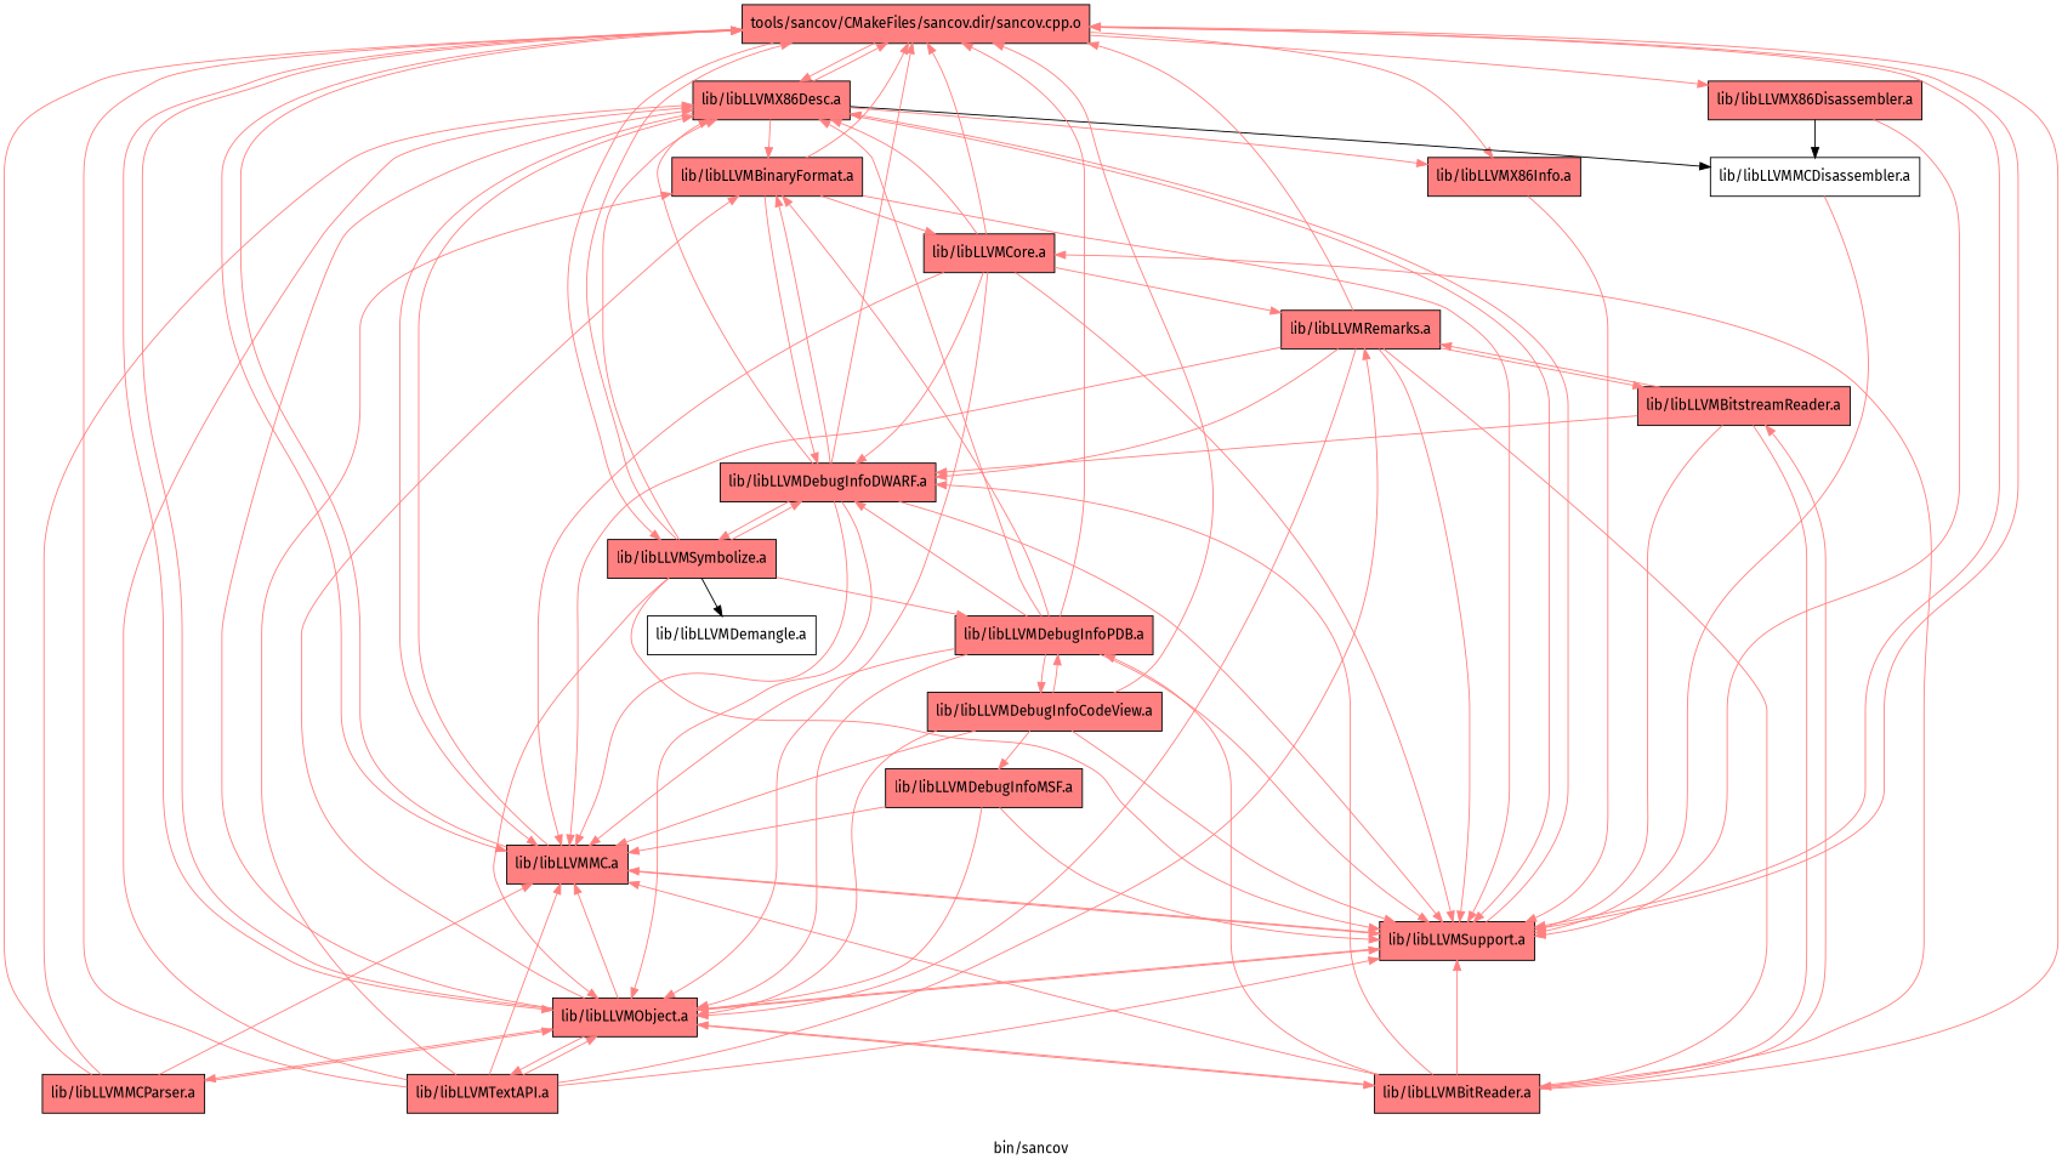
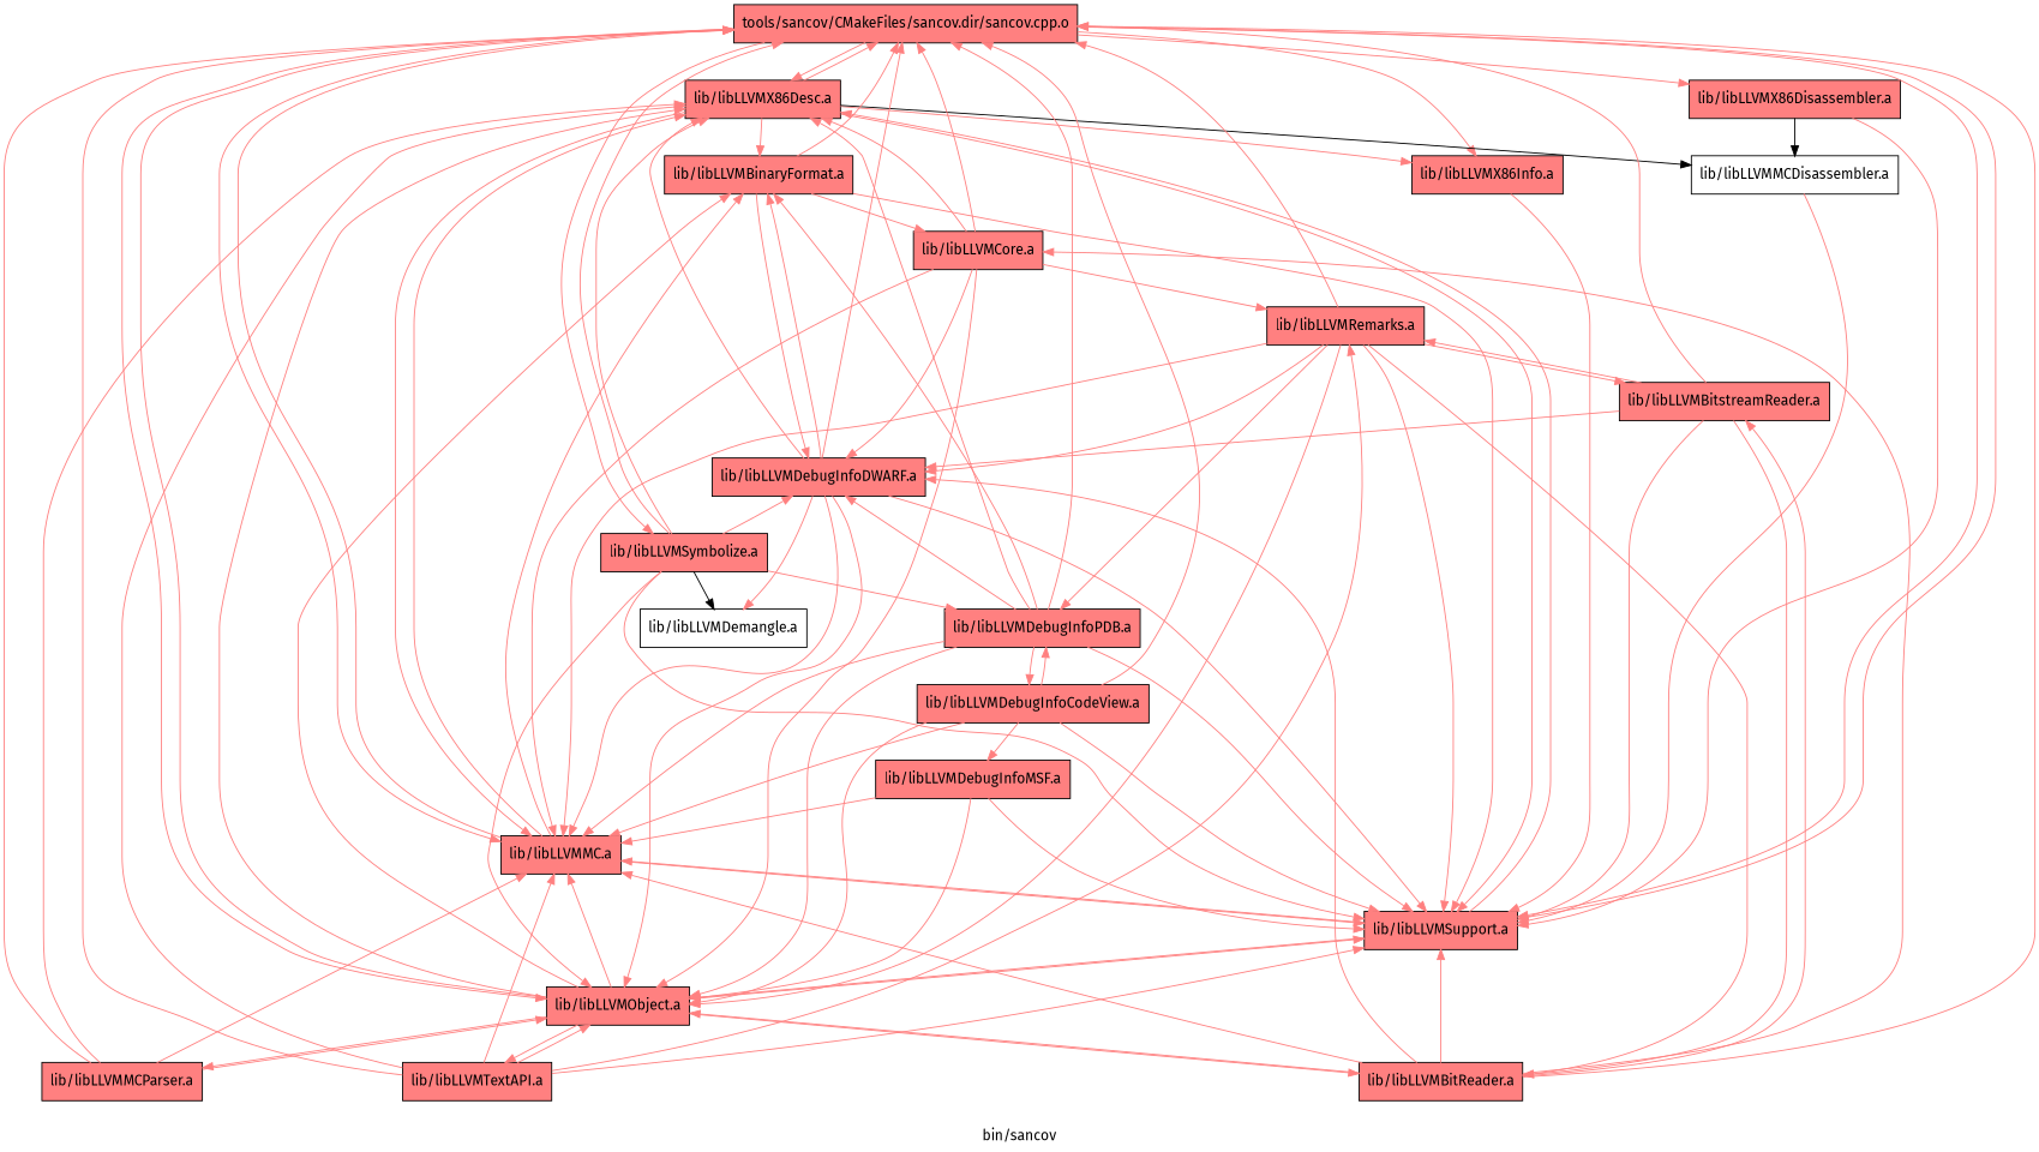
  digraph {
    fontname="Fira Sans"
    label="bin/sancov"
    node [fillcolor="1.000000 0.5 1" fontname="Fira Sans" shape=record style=filled]
    edge [color="1.000000 0.5 1" fontname="Fira Sans"]
    n1 [label="{tools/sancov/CMakeFiles/sancov.dir/sancov.cpp.o}"]
    n2 [label="{lib/libLLVMX86Desc.a}"]
    n3 [label="{lib/libLLVMX86Disassembler.a}"]
    n4 [label="{lib/libLLVMX86Info.a}"]
    n5 [label="{lib/libLLVMMC.a}"]
    n6 [label="{lib/libLLVMObject.a}"]
    n7 [label="{lib/libLLVMSupport.a}"]
    n8 [label="{lib/libLLVMSymbolize.a}"]
    n9 [label="{lib/libLLVMMCDisassembler.a}" fillcolor="" style=""]
    n10 [label="{lib/libLLVMBinaryFormat.a}"]
    n11 [label="{lib/libLLVMBitReader.a}"]
    n12 [label="{lib/libLLVMMCParser.a}"]
    n13 [label="{lib/libLLVMTextAPI.a}"]
    n14 [label="{lib/libLLVMDebugInfoDWARF.a}"]
    n15 [label="{lib/libLLVMDebugInfoPDB.a}"]
    n16 [label="{lib/libLLVMDemangle.a}" fillcolor="" style=""]
    n17 [label="{lib/libLLVMCore.a}"]
    n18 [label="{lib/libLLVMBitstreamReader.a}"]
    n19 [label="{lib/libLLVMRemarks.a}"]
    n20 [label="{lib/libLLVMDebugInfoCodeView.a}"]
    n21 [label="{lib/libLLVMDebugInfoMSF.a}"]
    n1 -> n2
    n1 -> n3
    n1 -> n4
    n1 -> n5
    n1 -> n6
    n1 -> n7
    n1 -> n8
    n2 -> n1
    n2 -> n4
    n2 -> n5
    n2 -> n7
    n2 -> n9 [color=""]
    n2 -> n10
    n3 -> n7
    n3 -> n9 [color=""]
    n4 -> n7
    n5 -> n1
    n5 -> n2
    n5 -> n7
-   n13 -> n10
+   n5 -> n10
    n6 -> n1
    n6 -> n2
    n6 -> n5
    n6 -> n7
    n6 -> n10
    n6 -> n11
    n6 -> n12
    n6 -> n13
    n7 -> n1
    n7 -> n2
    n7 -> n5
    n7 -> n6
    n8 -> n1
    n8 -> n2
    n8 -> n6
    n8 -> n7
    n8 -> n14
    n8 -> n15
    n8 -> n16 [color=""]
    n9 -> n7
    n10 -> n1
    n10 -> n7
    n10 -> n14
    n10 -> n17
    n11 -> n1
    n11 -> n5
    n11 -> n6
    n11 -> n7
    n11 -> n14
-   n11 -> n15
+   n19 -> n15
    n11 -> n17
    n11 -> n18
    n12 -> n1
    n12 -> n2
    n12 -> n5
    n12 -> n6
    n13 -> n1
    n13 -> n2
    n13 -> n5
    n13 -> n6
    n13 -> n7
    n13 -> n19
    n14 -> n1
    n14 -> n2
    n14 -> n5
    n14 -> n6
    n14 -> n7
-   n14 -> n8
+   n14 -> n16
    n14 -> n10
    n15 -> n1
    n15 -> n2
    n15 -> n5
    n15 -> n6
    n15 -> n7
    n15 -> n10
    n15 -> n14
    n15 -> n20
    n17 -> n1
    n17 -> n2
    n17 -> n5
    n17 -> n6
-   n17 -> n7
    n17 -> n14
    n17 -> n19
+   n18 -> n1
    n18 -> n7
    n18 -> n11
    n18 -> n14
    n18 -> n19
    n19 -> n1
    n19 -> n5
    n19 -> n6
    n19 -> n7
    n19 -> n11
    n19 -> n14
    n19 -> n18
    n20 -> n1
    n20 -> n5
    n20 -> n6
    n20 -> n7
    n20 -> n15
    n20 -> n21
    n21 -> n5
    n21 -> n6
    n21 -> n7
  }
